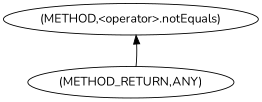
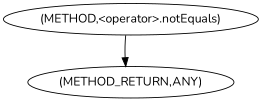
  digraph {
    fontname=Nunito
    node [fontname=Nunito]
    n1 [label=<(METHOD,&lt;operator&gt;.notEquals)>]
    n2 [label=<(METHOD_RETURN,ANY)>]
-   n2 -> n1 [fontname=Nunito]
+   n1 -> n2 [fontname=Nunito]
  }
